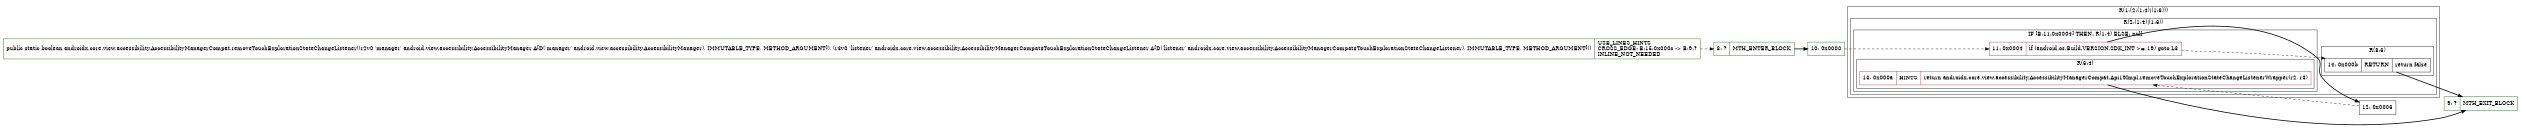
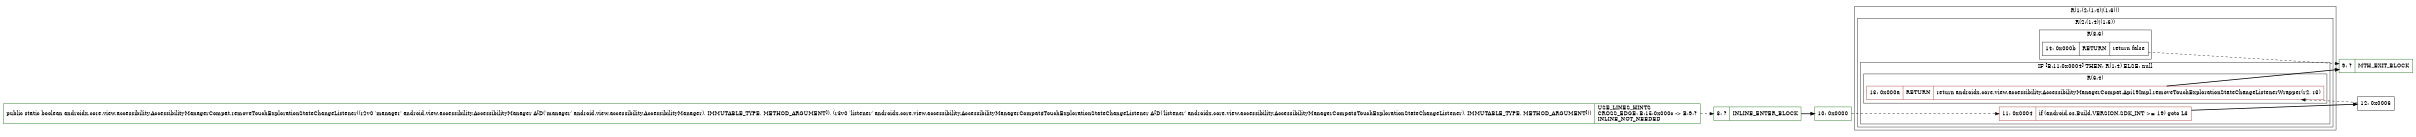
  digraph {
    rankdir=LR
    node [color=darkgreen shape=record]
    edge [style=bold]
-   n1 [color=brown label="{13\:\ 0x000a|HINTS\l|return androidx.core.view.accessibility.AccessibilityManagerCompat.Api19Impl.removeTouchExplorationStateChangeListenerWrapper(r2, r3)\l}"]
+   n1 [color=brown label="{13\:\ 0x000a|RETURN\l|return androidx.core.view.accessibility.AccessibilityManagerCompat.Api19Impl.removeTouchExplorationStateChangeListenerWrapper(r2, r3)\l}"]
    n2 [color=brown label="{11\:\ 0x0004|if (android.os.Build.VERSION.SDK_INT \>= 19) goto L3\l}"]
    n3 [color=black label="{14\:\ 0x000b|RETURN\l|return false\l}"]
    n4 [label="{9\:\ ?|MTH_EXIT_BLOCK\l}"]
    n5 [color=black label="{12\:\ 0x0006}"]
-   n6 [label="{8\:\ ?|MTH_ENTER_BLOCK\l}"]
+   n6 [label="{8\:\ ?|INLINE_ENTER_BLOCK\l}"]
    n7 [label="{10\:\ 0x0000}"]
    n8 [label="{public static boolean androidx.core.view.accessibility.AccessibilityManagerCompat.removeTouchExplorationStateChangeListener((r2v0 'manager' android.view.accessibility.AccessibilityManager A[D('manager' android.view.accessibility.AccessibilityManager), IMMUTABLE_TYPE, METHOD_ARGUMENT]), (r3v0 'listener' androidx.core.view.accessibility.AccessibilityManagerCompat$TouchExplorationStateChangeListener A[D('listener' androidx.core.view.accessibility.AccessibilityManagerCompat$TouchExplorationStateChangeListener), IMMUTABLE_TYPE, METHOD_ARGUMENT]))  | USE_LINES_HINTS\lCROSS_EDGE: B:15:0x000c \-\> B:9:?\lINLINE_NOT_NEEDED\l}"]
    subgraph cluster_1 {
      label="R(1:(2:(1:4)|(1:6)))"
      subgraph cluster_2 {
        label="R(2:(1:4)|(1:6))"
        subgraph cluster_3 {
          label="IF [B:11:0x0004] THEN: R(1:4) ELSE: null"
          n2
          subgraph cluster_4 {
            label="R(6:4)"
            n1
          }
        }
        subgraph cluster_5 {
          label="R(8:6)"
          n3
        }
      }
    }
    n1 -> n4
-   n2 -> n3 [style=dashed]
    n2 -> n5
-   n3 -> n4
+   n3 -> n4 [style=dashed]
    n5 -> n1 [style=dashed]
    n6 -> n7
    n7 -> n2 [style=dashed]
    n8 -> n6 [style=dashed]
  }
